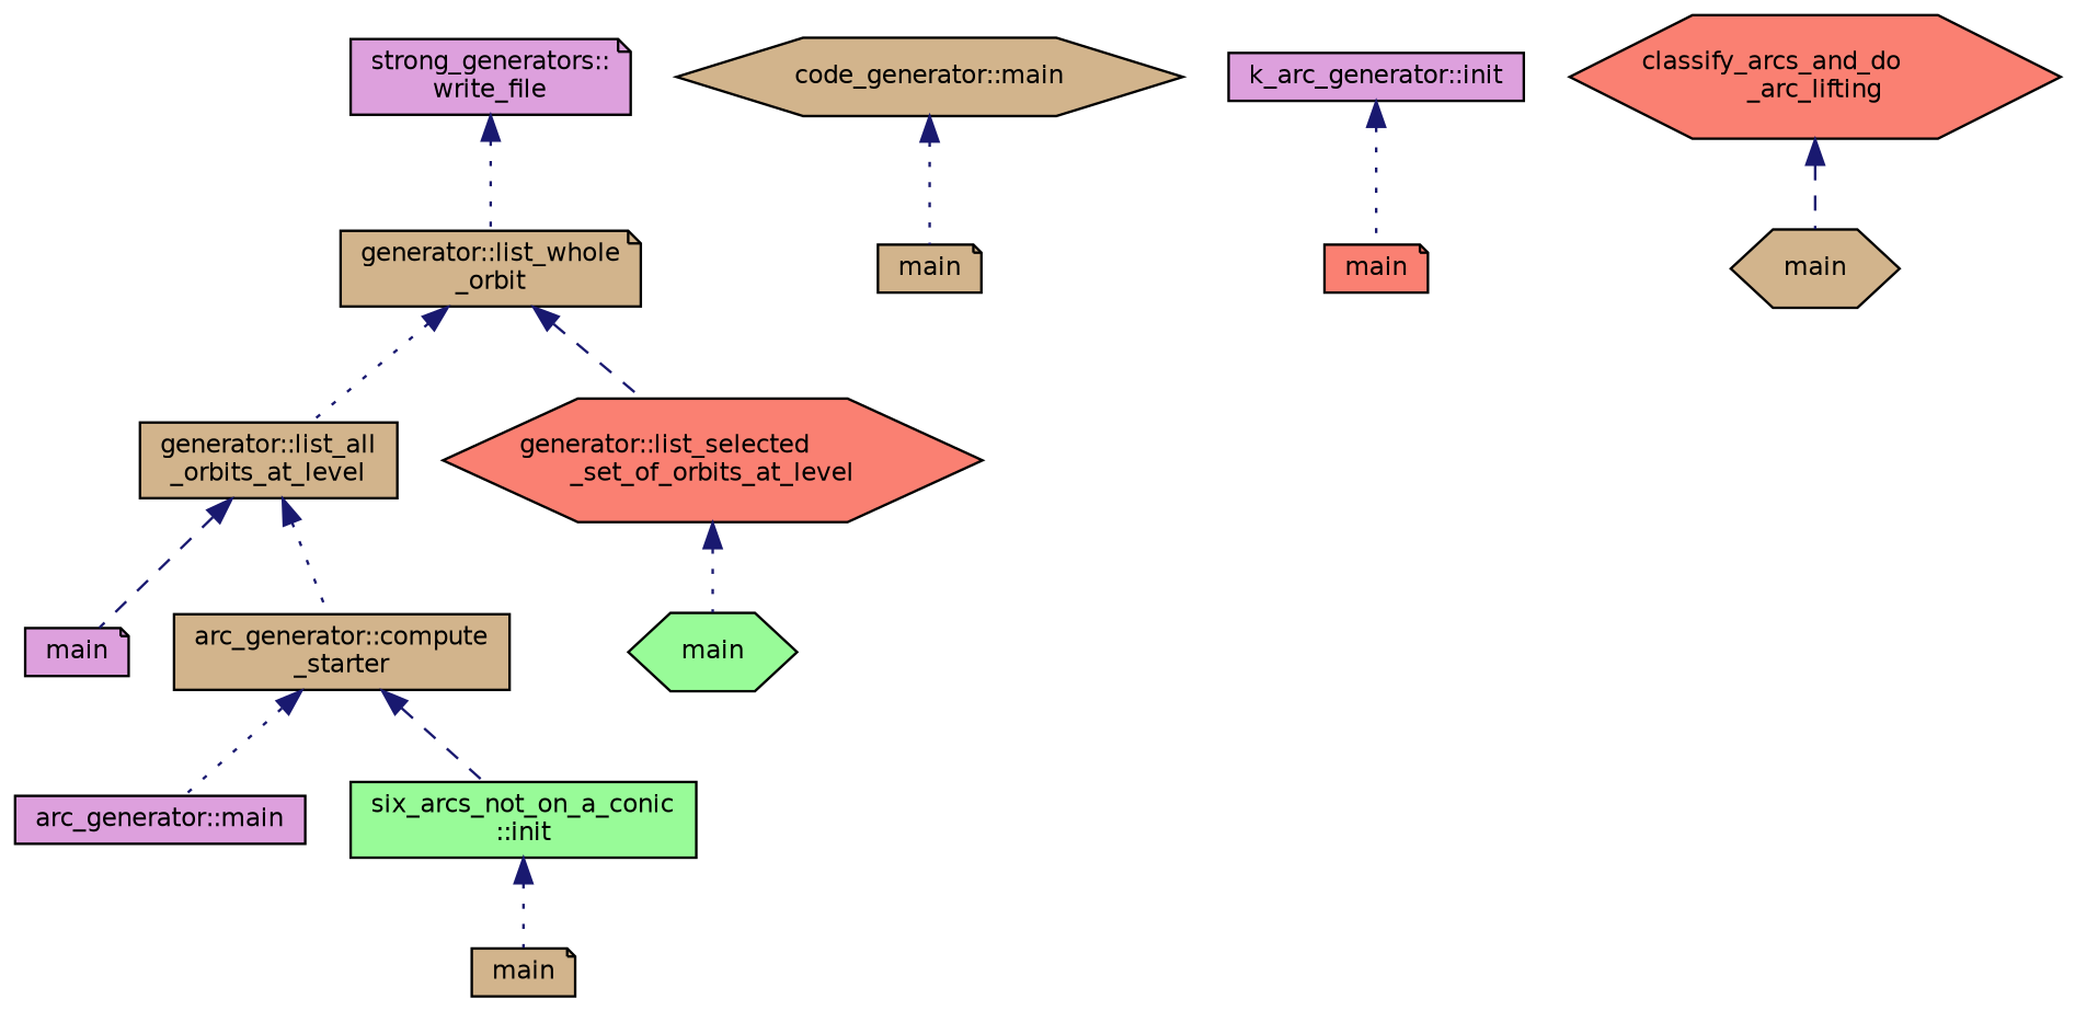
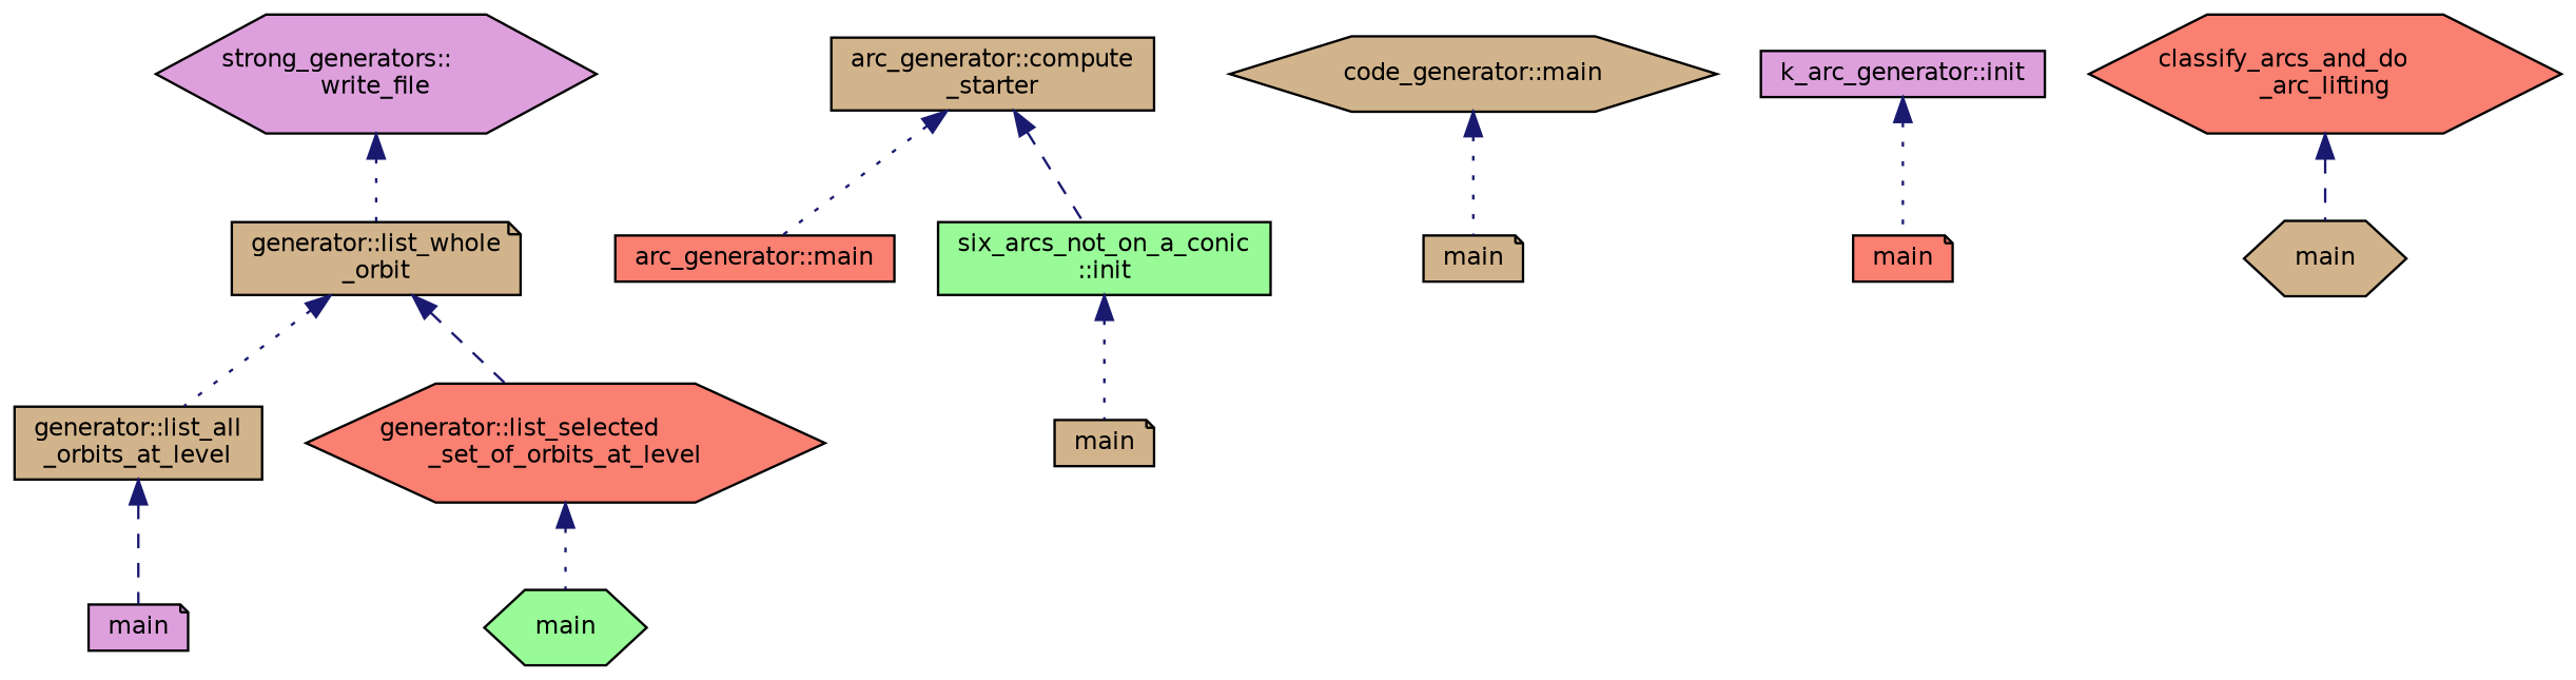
  digraph {
    fontname="DejaVu Sans"
    rankdir=TB
    node [color=black fillcolor=tan fontname="DejaVu Sans" fontsize=10 shape=hexagon style=filled]
    edge [color=midnightblue dir=back fontname="DejaVu Sans" fontsize=10 labelfontname=Helvetica labelfontsize=10 style=dotted]
-   n1 [fillcolor=plum fontcolor=black height=0.2 label="strong_generators::\lwrite_file" shape=note width=0.4]
+   n1 [fillcolor=plum fontcolor=black height=0.2 label="strong_generators::\lwrite_file" width=0.4]
    n2 [height=0.2 label="generator::list_whole\l_orbit" shape=note width=0.4]
    n3 [height=0.2 label="generator::list_all\l_orbits_at_level" shape=box width=0.4]
    n4 [fillcolor=salmon height=0.2 label="generator::list_selected\l_set_of_orbits_at_level" width=0.4]
    n5 [fillcolor=plum height=0.2 label=main shape=note width=0.4]
    n6 [height=0.2 label="arc_generator::compute\l_starter" shape=box width=0.4]
    n7 [fillcolor=palegreen height=0.2 label=main width=0.4]
    n8 [height=0.2 label="code_generator::main" width=0.4]
    n9 [height=0.2 label=main shape=note width=0.4]
-   n10 [fillcolor=plum height=0.2 label="arc_generator::main" shape=box width=0.4]
+   n10 [fillcolor=salmon height=0.2 label="arc_generator::main" shape=box width=0.4]
    n11 [fillcolor=palegreen height=0.2 label="six_arcs_not_on_a_conic\l::init" shape=box width=0.4]
    n12 [fillcolor=plum height=0.2 label="k_arc_generator::init" shape=box width=0.4]
    n13 [fillcolor=salmon height=0.2 label=main shape=note width=0.4]
    n14 [height=0.2 label=main shape=note width=0.4]
    n15 [fillcolor=salmon height=0.2 label="classify_arcs_and_do\l_arc_lifting" width=0.4]
    n16 [height=0.2 label=main width=0.4]
    n1 -> n2
    n2 -> n3
    n2 -> n4 [style=dashed]
    n3 -> n5 [style=dashed]
-   n3 -> n6
    n4 -> n7
    n6 -> n10
    n6 -> n11 [style=dashed]
    n8 -> n9
    n11 -> n14
    n12 -> n13
    n15 -> n16 [style=dashed]
  }
